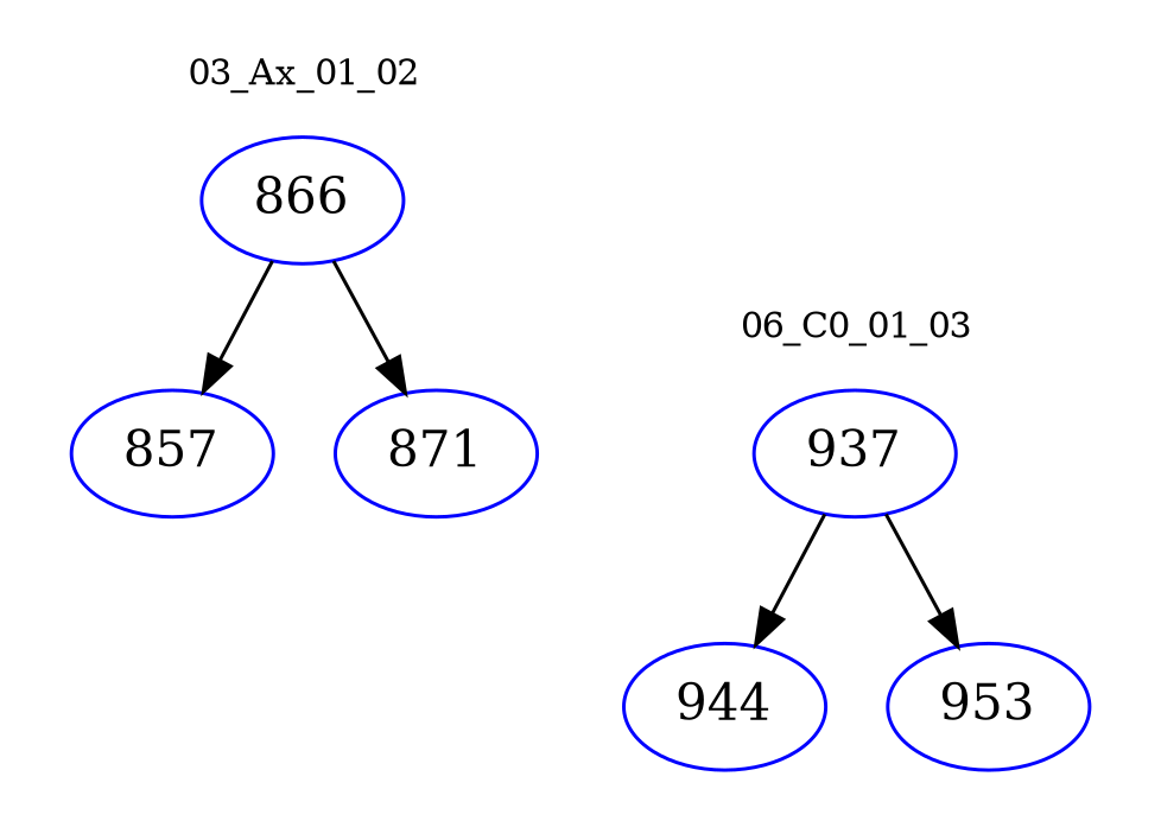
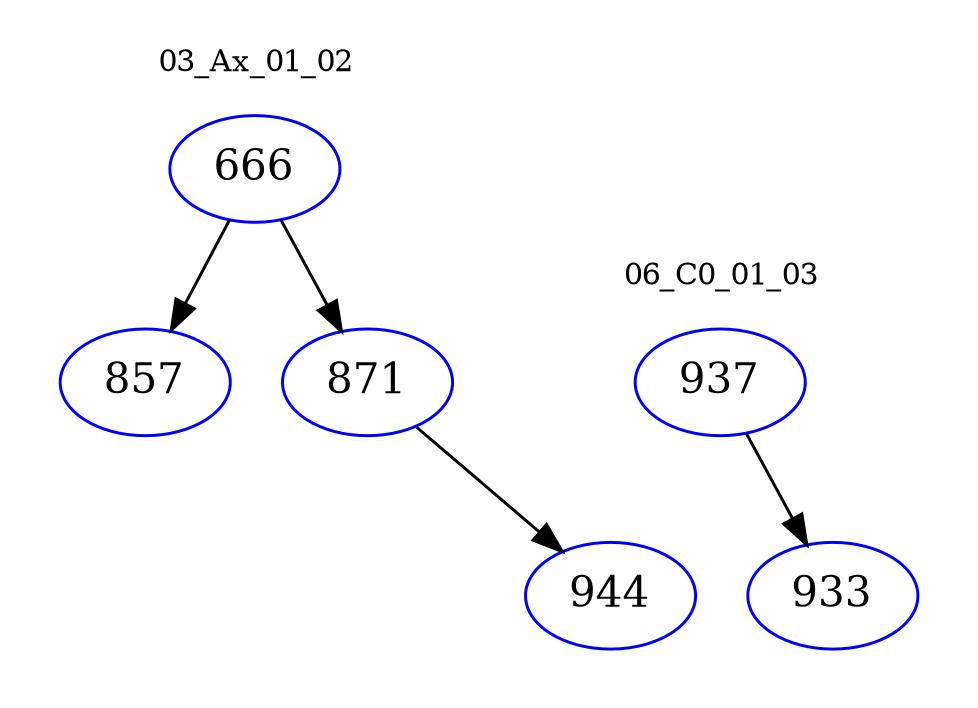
  digraph {
    node [color=blue]
    edge [color=black]
-   n1 [label=866]
+   n1 [label=666]
    n2 [label=857]
    n3 [label=871]
    n4 [label=937]
-   n5 [label=953]
+   n5 [label=933]
    n6 [label=944]
    subgraph cluster_1 {
      color=white
      fontsize=10
      label="03_Ax_01_02"
      n1
      n2
      n3
    }
    subgraph cluster_2 {
      color=white
      fontsize=10
      label="06_C0_01_03"
      n4
      n5
      n6
    }
    n1 -> n2
    n1 -> n3
    n4 -> n5
-   n4 -> n6
+   n3 -> n6
  }
